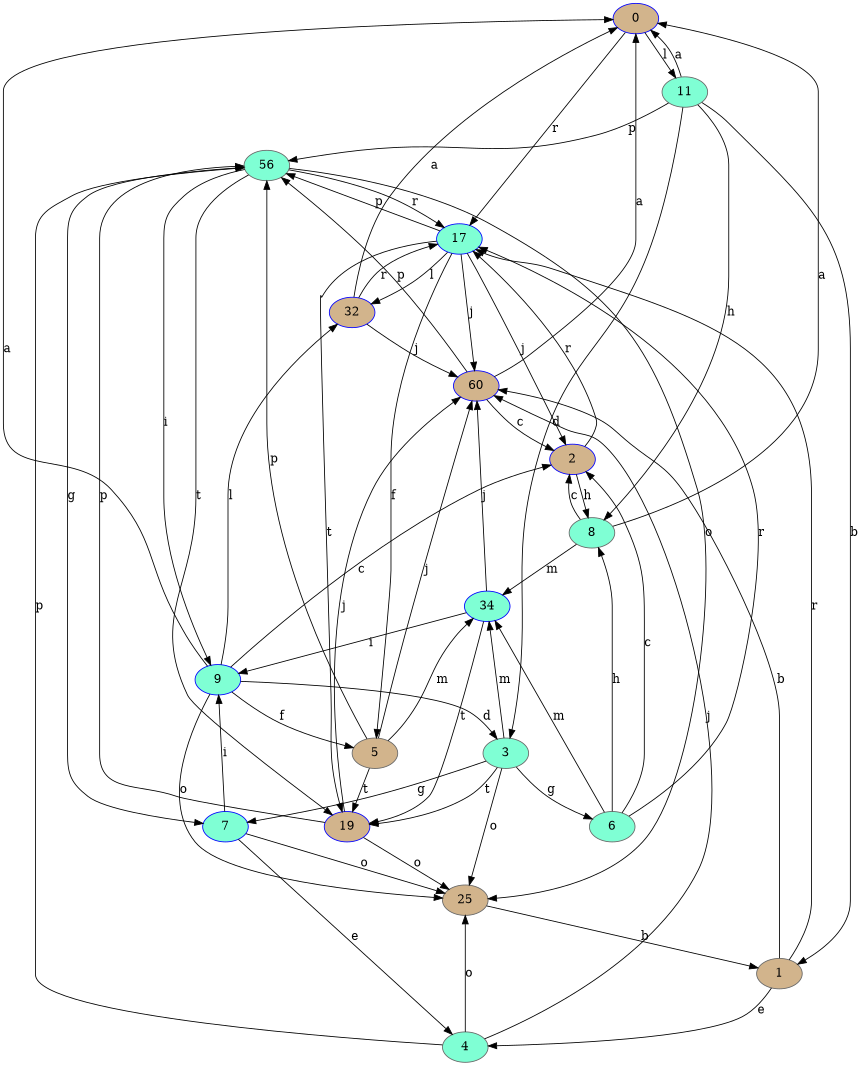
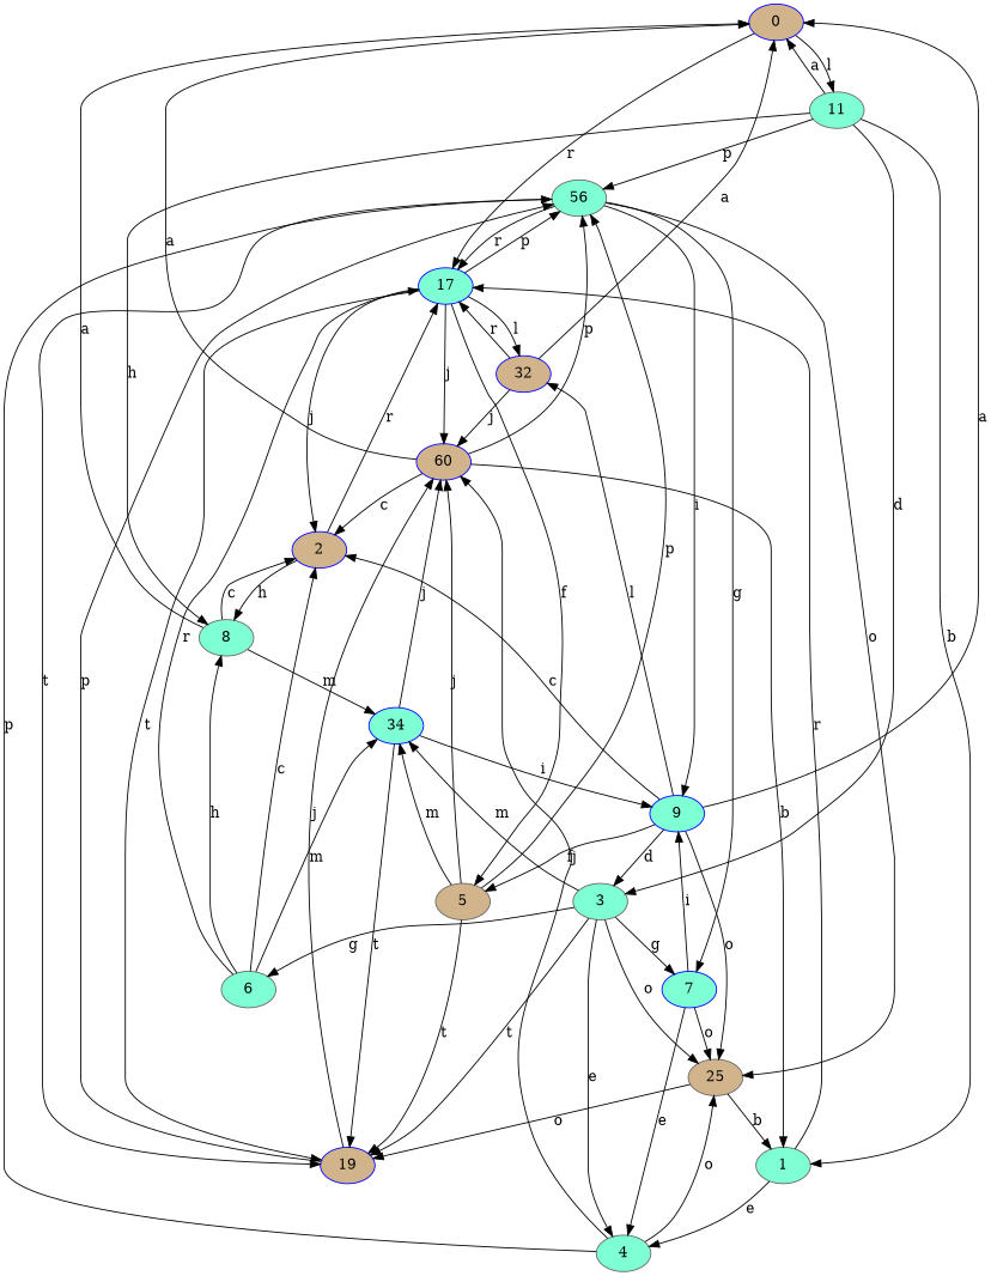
  strict digraph {
    node [color=blue fillcolor=aquamarine style=filled]
    0 [fillcolor=tan]
    11 [color=gray40]
    17
-   1 [color=gray40 fillcolor=tan]
+   1 [color=gray40]
    8 [color=gray40]
    3 [color=gray40]
    n7 [color=gray40 label=56]
    2 [fillcolor=tan]
    19 [fillcolor=tan]
    n10 [fillcolor=tan label=60]
    5 [color=gray40 fillcolor=tan]
    n12 [fillcolor=tan label=32]
    4 [color=gray40]
    n14 [color=gray40 fillcolor=tan label=25]
    n15 [label=34]
    6 [color=gray40]
    7
    9
    0 -> 11 [label=l]
    0 -> 17 [label=r]
    11 -> 0 [label=a]
    11 -> 1 [label=b]
    11 -> 8 [label=h]
    11 -> 3 [label=d]
    11 -> n7 [label=p]
    17 -> n7 [label=p]
    17 -> 2 [label=j]
    17 -> 19 [label=t]
    17 -> n10 [label=j]
    17 -> 5 [label=f]
    17 -> n12 [label=l]
    1 -> 17 [label=r]
    1 -> 4 [label=e]
    8 -> 0 [label=a]
    8 -> 2 [label=c]
    8 -> n15 [label=m]
    3 -> 19 [label=t]
+   3 -> 4 [label=e]
    3 -> n14 [label=o]
    3 -> n15 [label=m]
    3 -> 6 [label=g]
    3 -> 7 [label=g]
    n7 -> 17 [label=r]
    n7 -> 19 [label=t]
    n7 -> n14 [label=o]
    n7 -> 7 [label=g]
    n7 -> 9 [label=i]
    2 -> 17 [label=r]
    2 -> 8 [label=h]
    19 -> n7 [label=p]
    19 -> n10 [label=j]
-   19 -> n14 [label=o]
+   n14 -> 19 [label=o]
    n10 -> 0 [label=a]
-   1 -> n10 [label=b]
+   n10 -> 1 [label=b]
    n10 -> n7 [label=p]
    n10 -> 2 [label=c]
    5 -> n7 [label=p]
    5 -> 19 [label=t]
    5 -> n10 [label=j]
    5 -> n15 [label=m]
    n12 -> 0 [label=a]
    n12 -> 17 [label=r]
    n12 -> n10 [label=j]
    4 -> n7 [label=p]
    4 -> n10 [label=j]
    4 -> n14 [label=o]
    n14 -> 1 [label=b]
    n15 -> 19 [label=t]
    n15 -> n10 [label=j]
    n15 -> 9 [label=i]
    6 -> 17 [label=r]
    6 -> 8 [label=h]
    6 -> 2 [label=c]
    6 -> n15 [label=m]
    7 -> 4 [label=e]
    7 -> n14 [label=o]
    7 -> 9 [label=i]
    9 -> 0 [label=a]
    9 -> 3 [label=d]
    9 -> 2 [label=c]
    9 -> 5 [label=f]
    9 -> n12 [label=l]
    9 -> n14 [label=o]
  }
